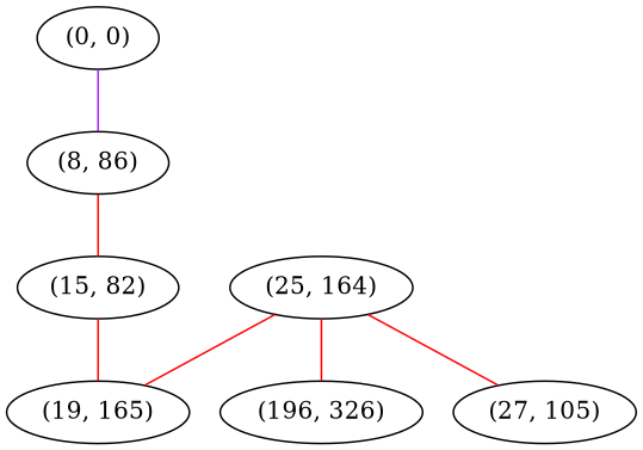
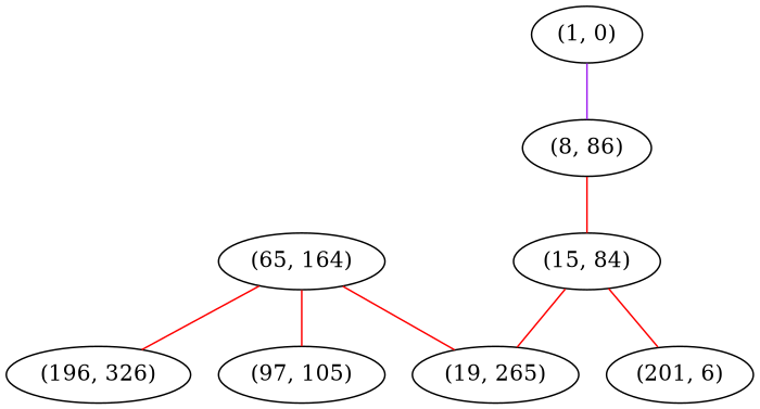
  graph {
    edge [color=red weight=1]
    n1 [label="(8, 86)"]
-   "(0, 0)"
-   "(15, 82)"
-   "(25, 164)"
-   "(19, 165)"
+   "(0, 0)" [label="(1, 0)"]
+   "(15, 82)" [label="(15, 84)"]
+   "(25, 164)" [label="(65, 164)"]
+   "(19, 165)" [label="(19, 265)"]
    n6 [label="(196, 326)"]
-   "(97, 105)" [label="(27, 105)"]
+   "(97, 105)"
+   "(201, 6)"
    n1 -- "(15, 82)"
    "(0, 0)" -- n1 [color=purple weight=4]
    "(15, 82)" -- "(19, 165)"
+   "(15, 82)" -- "(201, 6)"
    "(25, 164)" -- "(19, 165)"
    "(25, 164)" -- n6
    "(25, 164)" -- "(97, 105)"
  }
